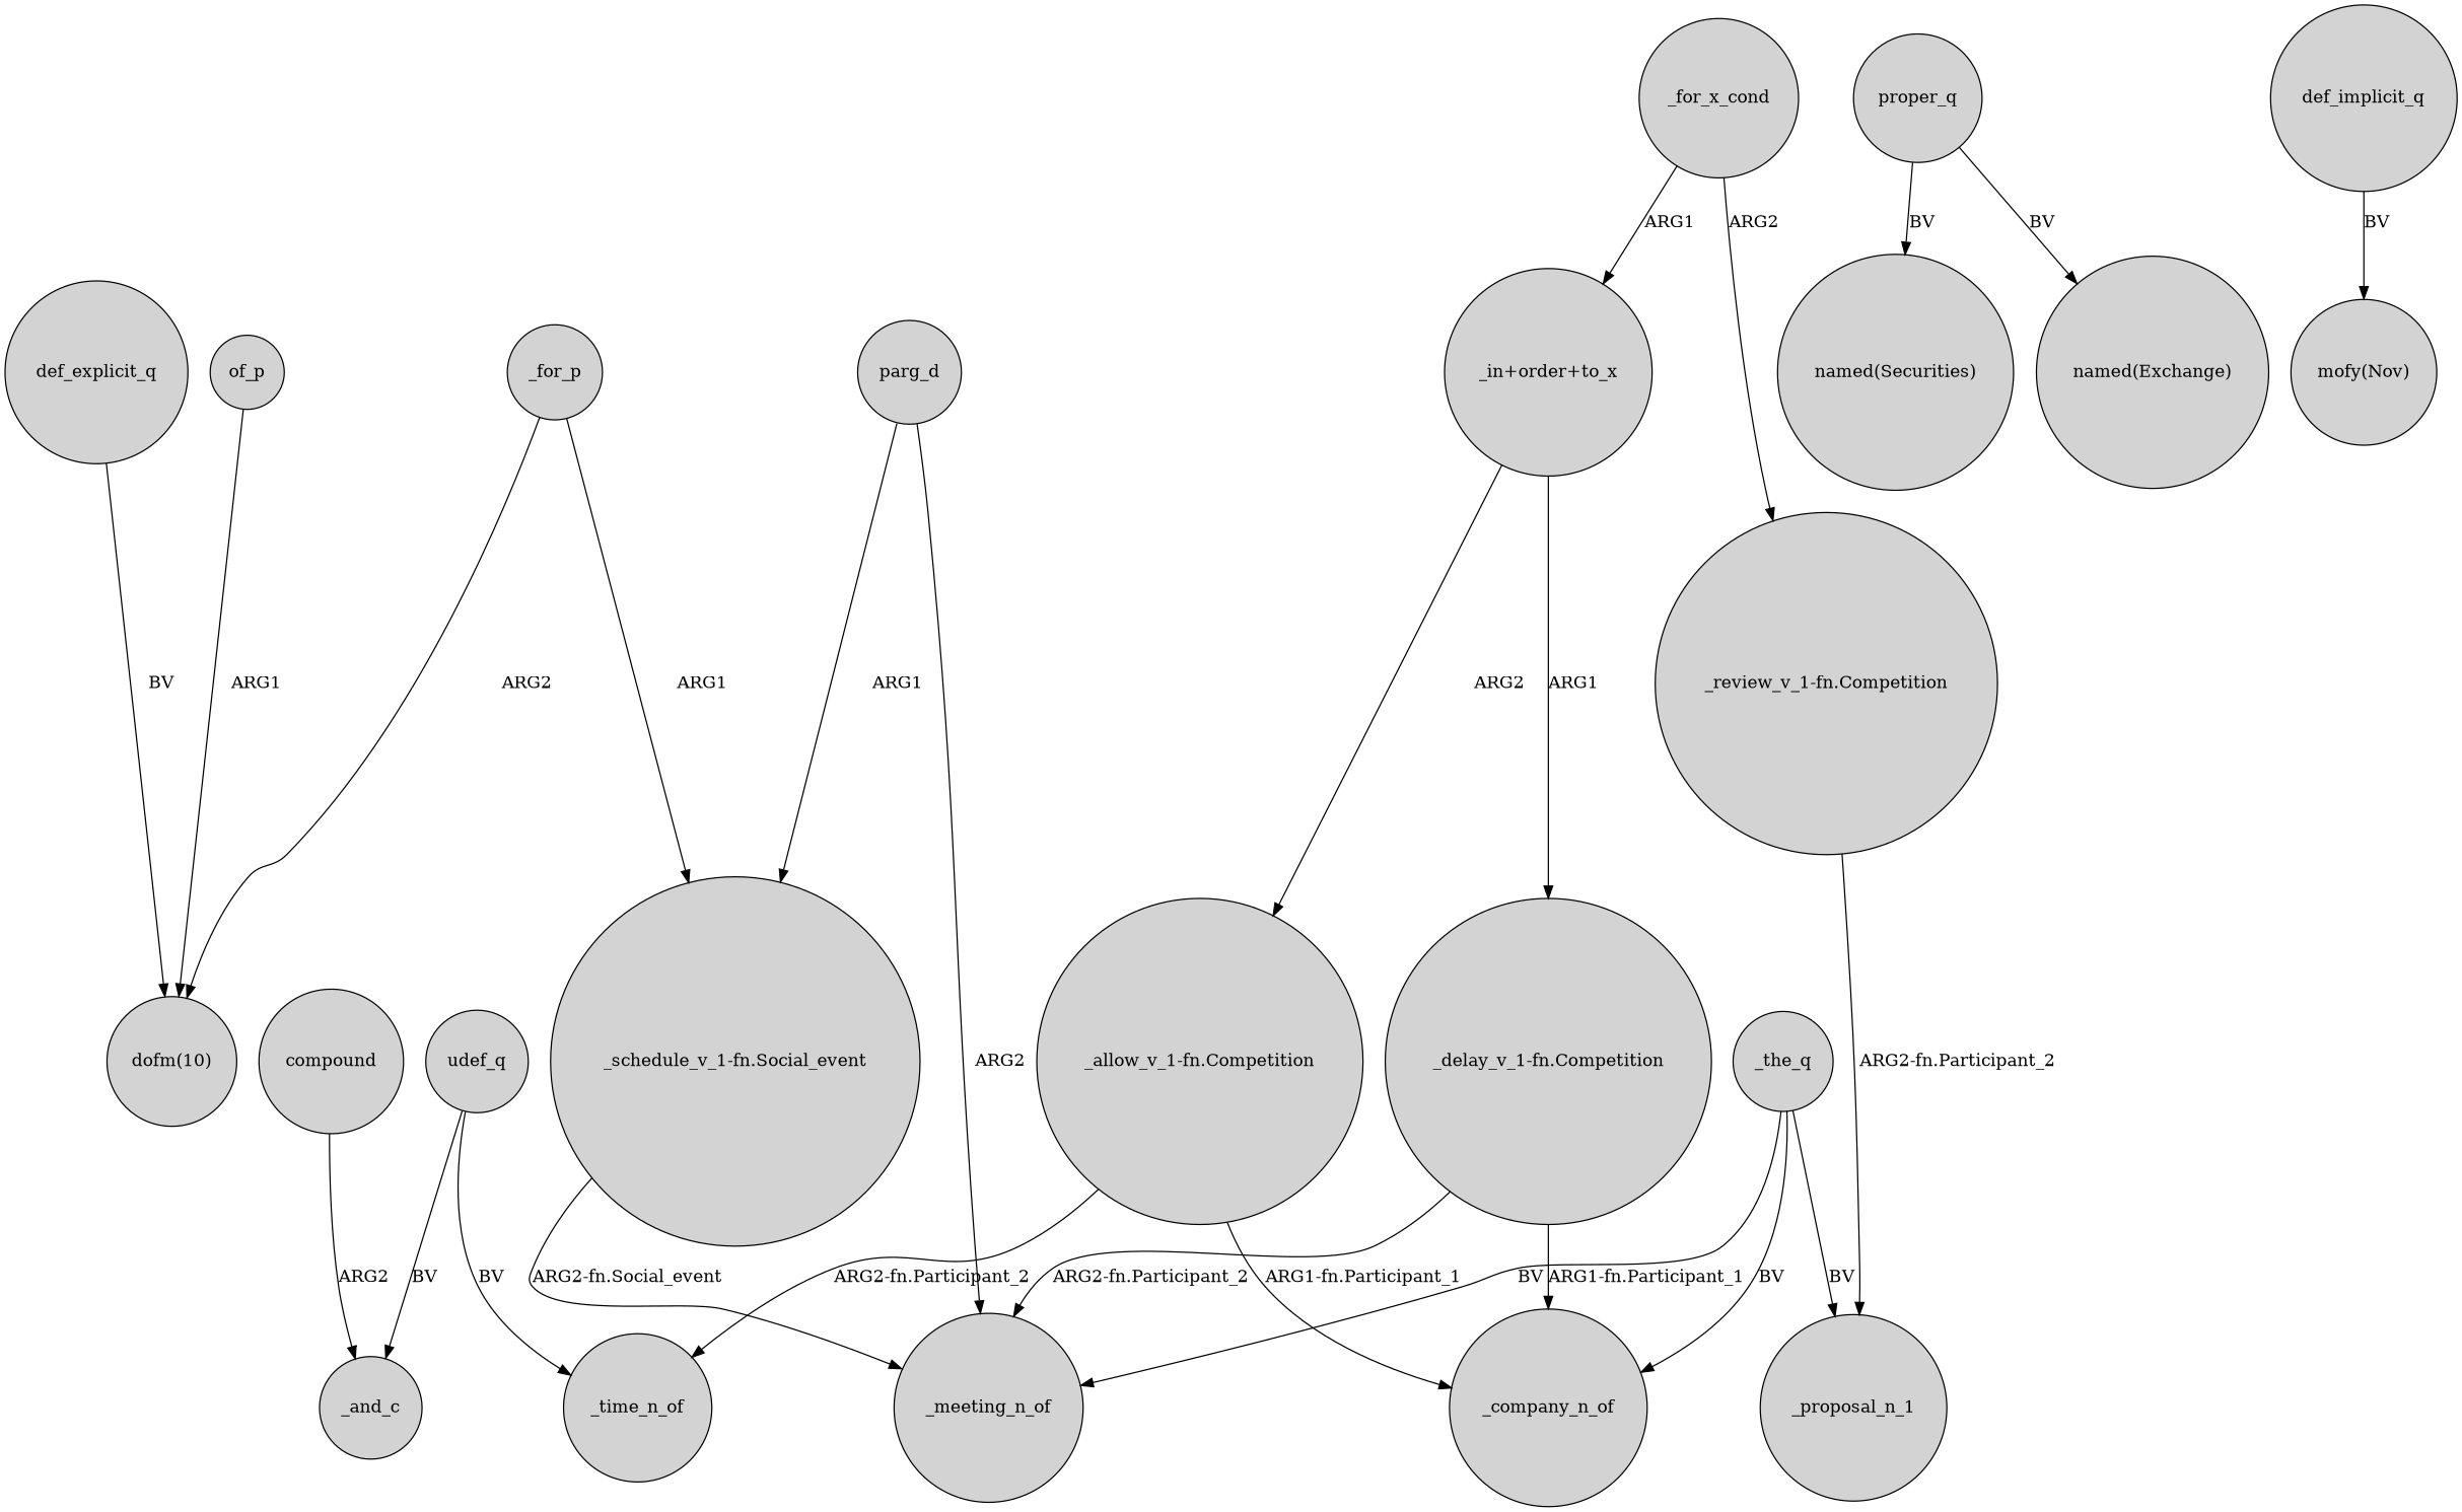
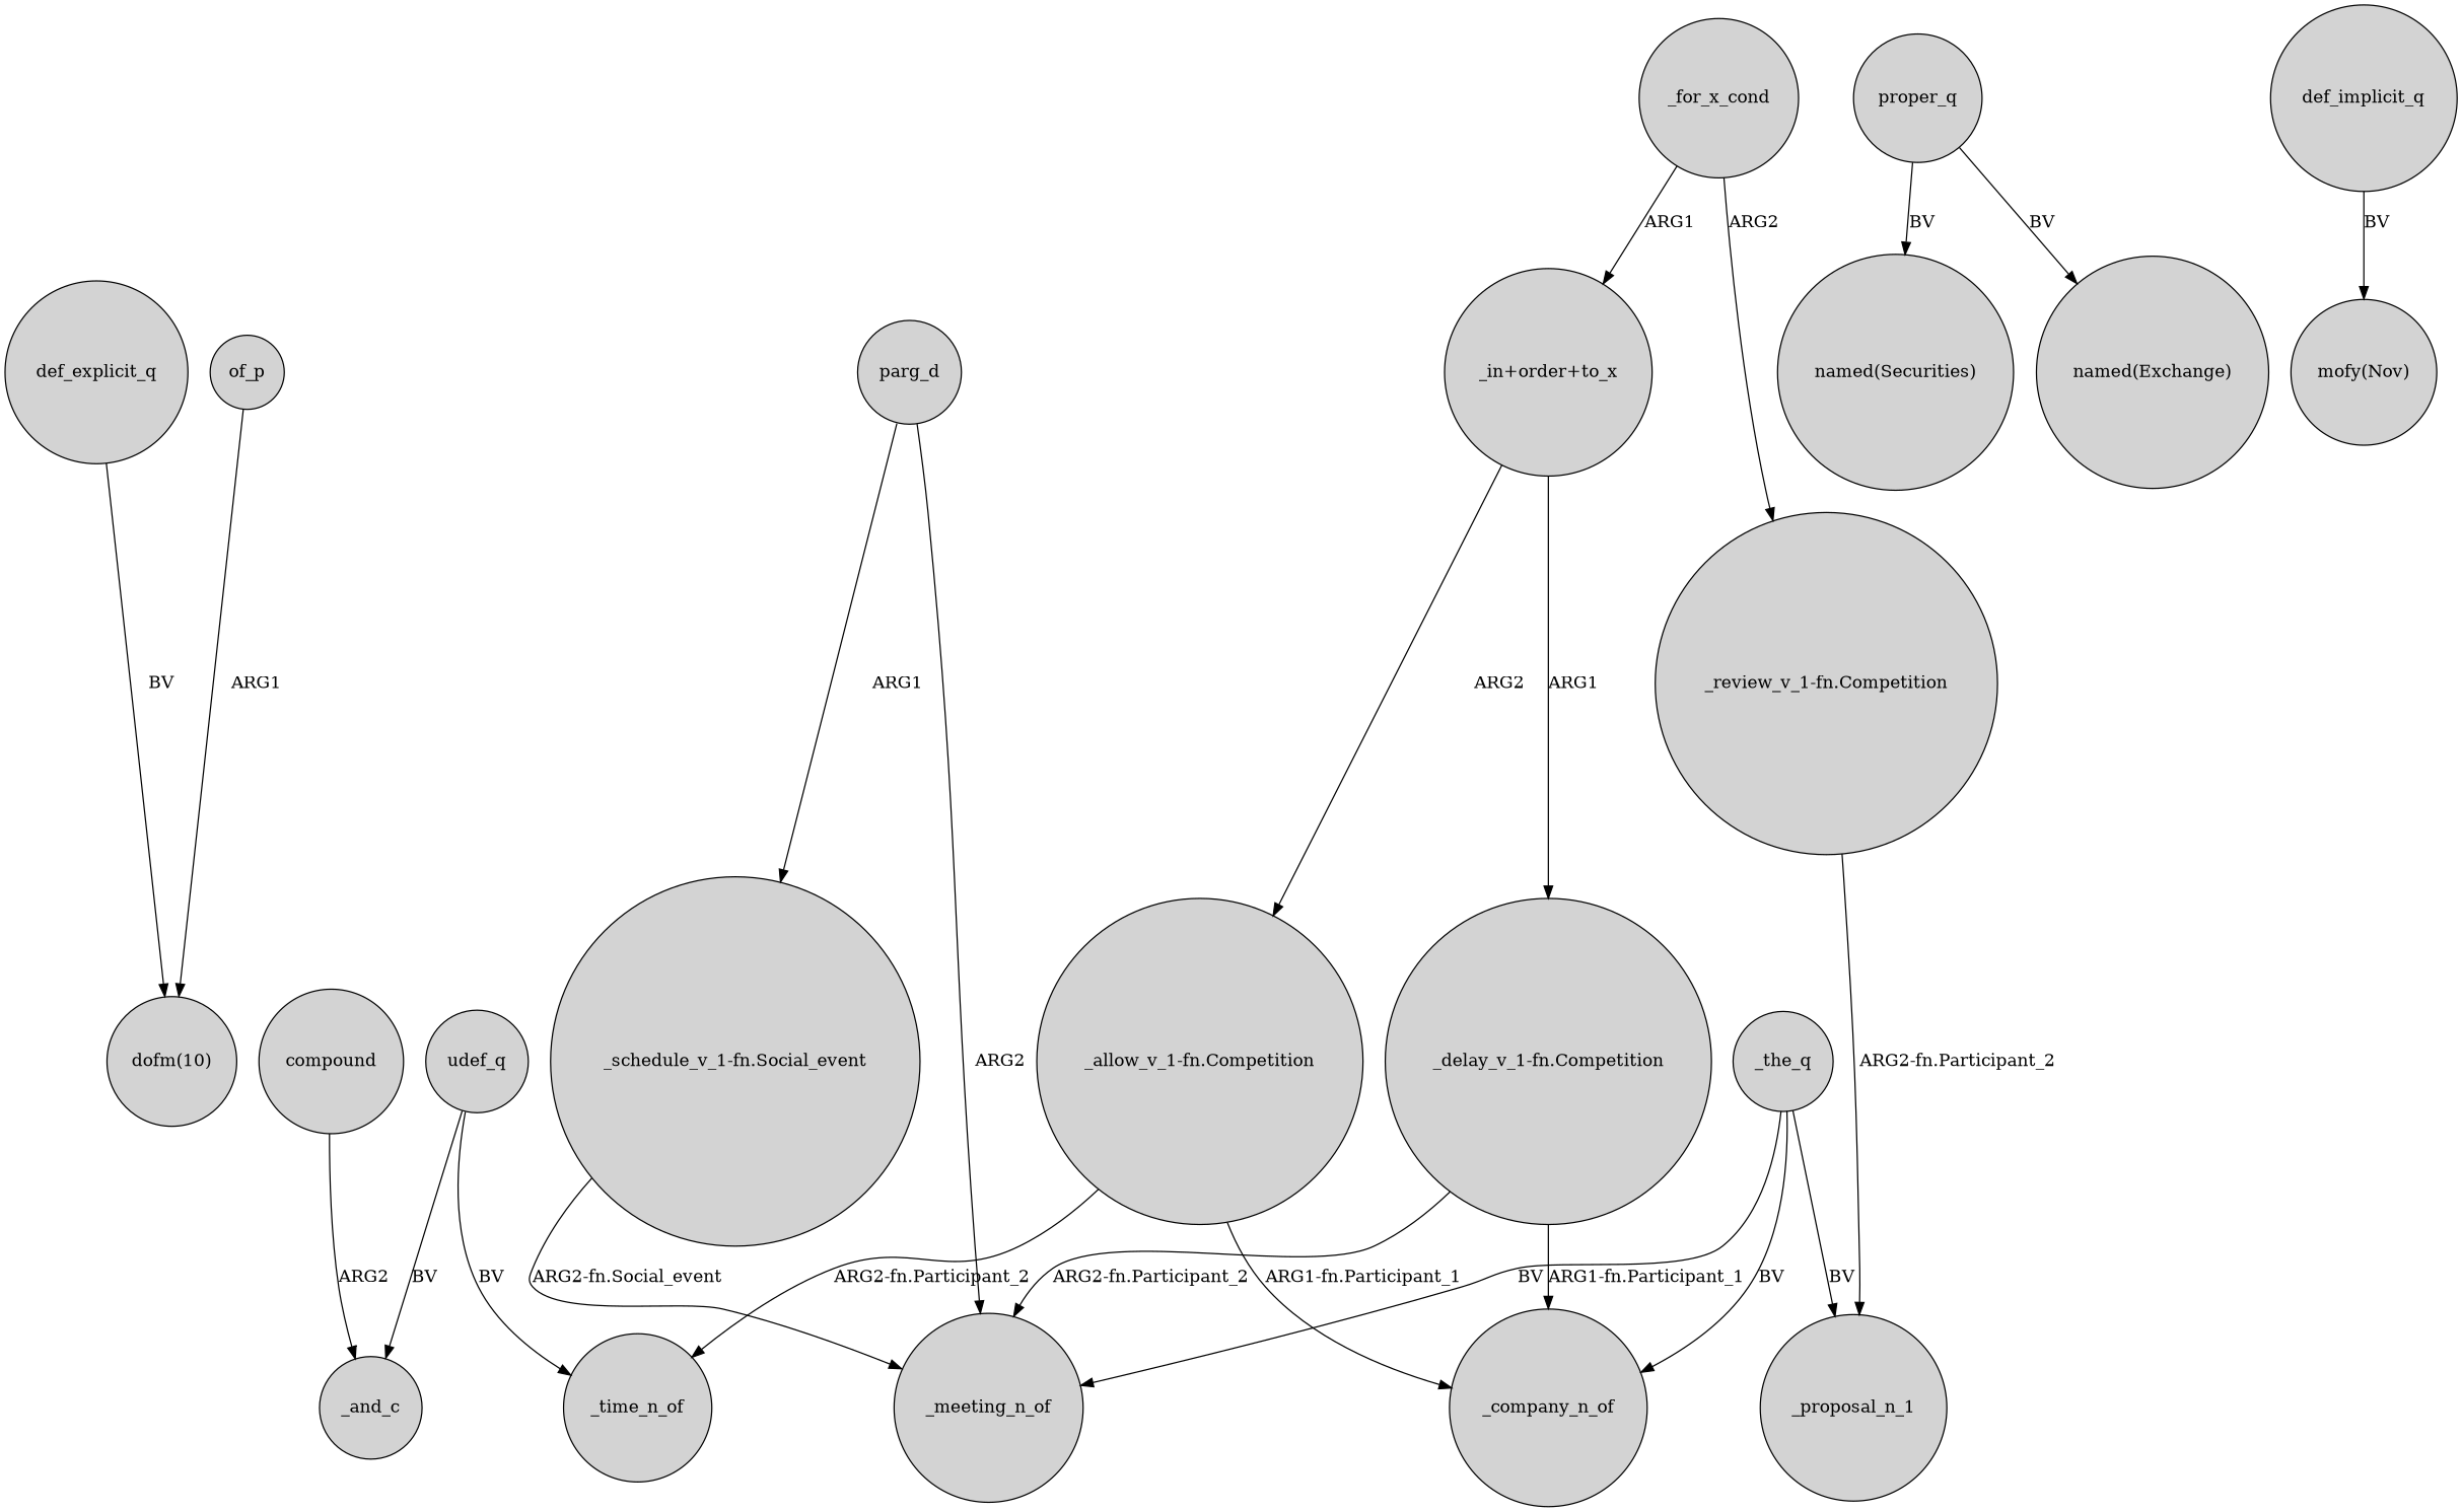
  digraph {
    node [shape=circle style=filled]
    "_in+order+to_x"
    "_delay_v_1-fn.Competition"
    "_allow_v_1-fn.Competition"
    _meeting_n_of
    _company_n_of
    _time_n_of
    compound
    _and_c
    udef_q
    proper_q
    "named(Securities)"
    "named(Exchange)"
    of_p
    "dofm(10)"
-   _for_p
    "_schedule_v_1-fn.Social_event"
    _the_q
    _proposal_n_1
    "_review_v_1-fn.Competition"
    _for_x_cond
    parg_d
    def_implicit_q
    "mofy(Nov)"
    def_explicit_q
    "_in+order+to_x" -> "_delay_v_1-fn.Competition" [label=ARG1]
    "_in+order+to_x" -> "_allow_v_1-fn.Competition" [label=ARG2]
    "_delay_v_1-fn.Competition" -> _meeting_n_of [label="ARG2-fn.Participant_2"]
    "_delay_v_1-fn.Competition" -> _company_n_of [label="ARG1-fn.Participant_1"]
    "_allow_v_1-fn.Competition" -> _company_n_of [label="ARG1-fn.Participant_1"]
    "_allow_v_1-fn.Competition" -> _time_n_of [label="ARG2-fn.Participant_2"]
    compound -> _and_c [label=ARG2]
    udef_q -> _time_n_of [label=BV]
    udef_q -> _and_c [label=BV]
    proper_q -> "named(Securities)" [label=BV]
    proper_q -> "named(Exchange)" [label=BV]
    of_p -> "dofm(10)" [label=ARG1]
-   _for_p -> "dofm(10)" [label=ARG2]
-   _for_p -> "_schedule_v_1-fn.Social_event" [label=ARG1]
    "_schedule_v_1-fn.Social_event" -> _meeting_n_of [label="ARG2-fn.Social_event"]
    _the_q -> _meeting_n_of [label=BV]
    _the_q -> _company_n_of [label=BV]
    _the_q -> _proposal_n_1 [label=BV]
    "_review_v_1-fn.Competition" -> _proposal_n_1 [label="ARG2-fn.Participant_2"]
    _for_x_cond -> "_in+order+to_x" [label=ARG1]
    _for_x_cond -> "_review_v_1-fn.Competition" [label=ARG2]
    parg_d -> _meeting_n_of [label=ARG2]
    parg_d -> "_schedule_v_1-fn.Social_event" [label=ARG1]
    def_implicit_q -> "mofy(Nov)" [label=BV]
    def_explicit_q -> "dofm(10)" [label=BV]
  }
